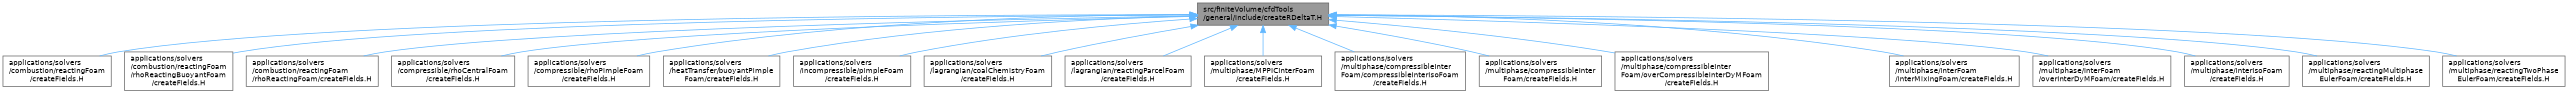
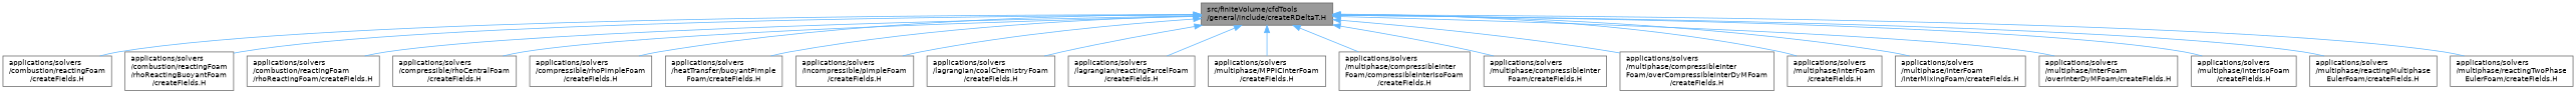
  digraph {
    node [color=grey40 fillcolor=white fontname=Helvetica fontsize=10 shape=box style=filled]
    edge [color=steelblue1 dir=back fontname=Helvetica fontsize=10 labelfontname=Helvetica labelfontsize=10 style=solid]
    n1 [color=gray40 fillcolor=grey60 fontcolor=black height=0.2 label="src/finiteVolume/cfdTools\l/general/include/createRDeltaT.H" width=0.4]
    n2 [height=0.2 label="applications/solvers\l/combustion/reactingFoam\l/createFields.H" width=0.4]
    n3 [height=0.2 label="applications/solvers\l/combustion/reactingFoam\l/rhoReactingBuoyantFoam\l/createFields.H" width=0.4]
    n4 [height=0.2 label="applications/solvers\l/combustion/reactingFoam\l/rhoReactingFoam/createFields.H" width=0.4]
    n5 [height=0.2 label="applications/solvers\l/compressible/rhoCentralFoam\l/createFields.H" width=0.4]
    n6 [height=0.2 label="applications/solvers\l/compressible/rhoPimpleFoam\l/createFields.H" width=0.4]
    n7 [height=0.2 label="applications/solvers\l/heatTransfer/buoyantPimple\lFoam/createFields.H" width=0.4]
    n8 [height=0.2 label="applications/solvers\l/incompressible/pimpleFoam\l/createFields.H" width=0.4]
    n9 [height=0.2 label="applications/solvers\l/lagrangian/coalChemistryFoam\l/createFields.H" width=0.4]
    n10 [height=0.2 label="applications/solvers\l/lagrangian/reactingParcelFoam\l/createFields.H" width=0.4]
    n11 [height=0.2 label="applications/solvers\l/multiphase/MPPICInterFoam\l/createFields.H" width=0.4]
    n12 [height=0.2 label="applications/solvers\l/multiphase/compressibleInter\lFoam/compressibleInterIsoFoam\l/createFields.H" width=0.4]
    n13 [height=0.2 label="applications/solvers\l/multiphase/compressibleInter\lFoam/createFields.H" width=0.4]
    n14 [height=0.2 label="applications/solvers\l/multiphase/compressibleInter\lFoam/overCompressibleInterDyMFoam\l/createFields.H" width=0.4]
+   n15 [height=0.2 label="applications/solvers\l/multiphase/interFoam\l/createFields.H" width=0.4]
    n16 [height=0.2 label="applications/solvers\l/multiphase/interFoam\l/interMixingFoam/createFields.H" width=0.4]
    n17 [height=0.2 label="applications/solvers\l/multiphase/interFoam\l/overInterDyMFoam/createFields.H" width=0.4]
    n18 [height=0.2 label="applications/solvers\l/multiphase/interIsoFoam\l/createFields.H" width=0.4]
    n19 [height=0.2 label="applications/solvers\l/multiphase/reactingMultiphase\lEulerFoam/createFields.H" width=0.4]
    n20 [height=0.2 label="applications/solvers\l/multiphase/reactingTwoPhase\lEulerFoam/createFields.H" width=0.4]
    n1 -> n2
    n1 -> n3
    n1 -> n4
    n1 -> n5
    n1 -> n6
    n1 -> n7
    n1 -> n8
    n1 -> n9
    n1 -> n10
    n1 -> n11
    n1 -> n12
    n1 -> n13
    n1 -> n14
+   n1 -> n15
    n1 -> n16
    n1 -> n17
    n1 -> n18
    n1 -> n19
    n1 -> n20
  }
